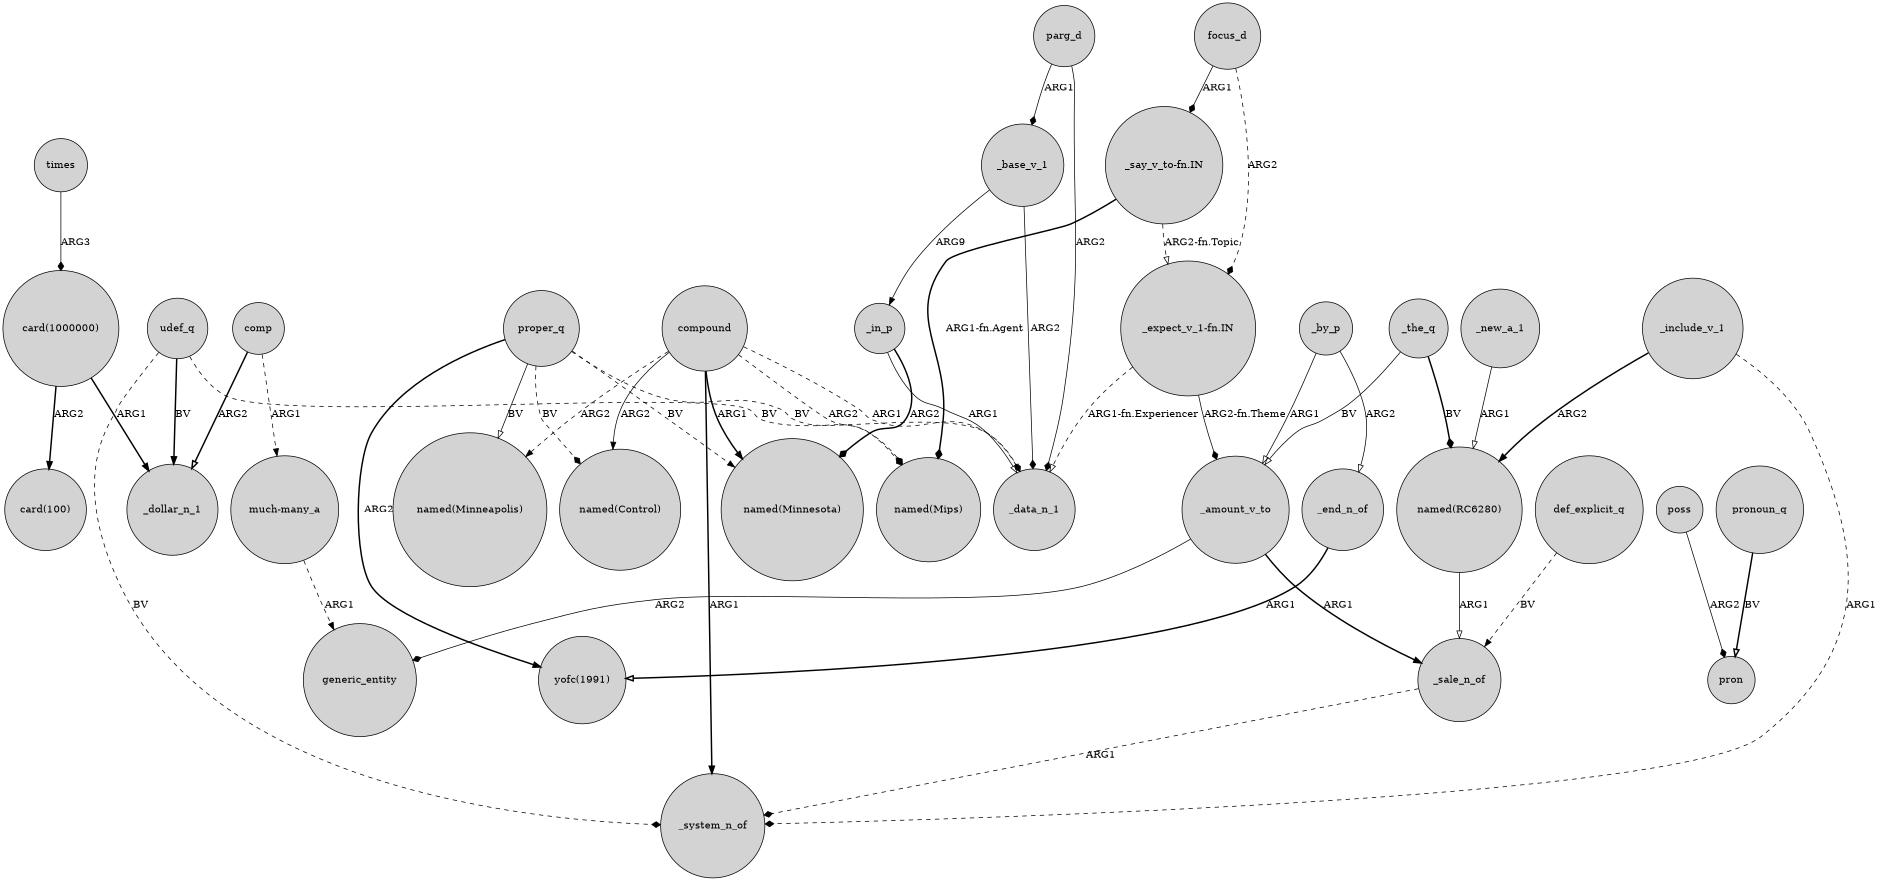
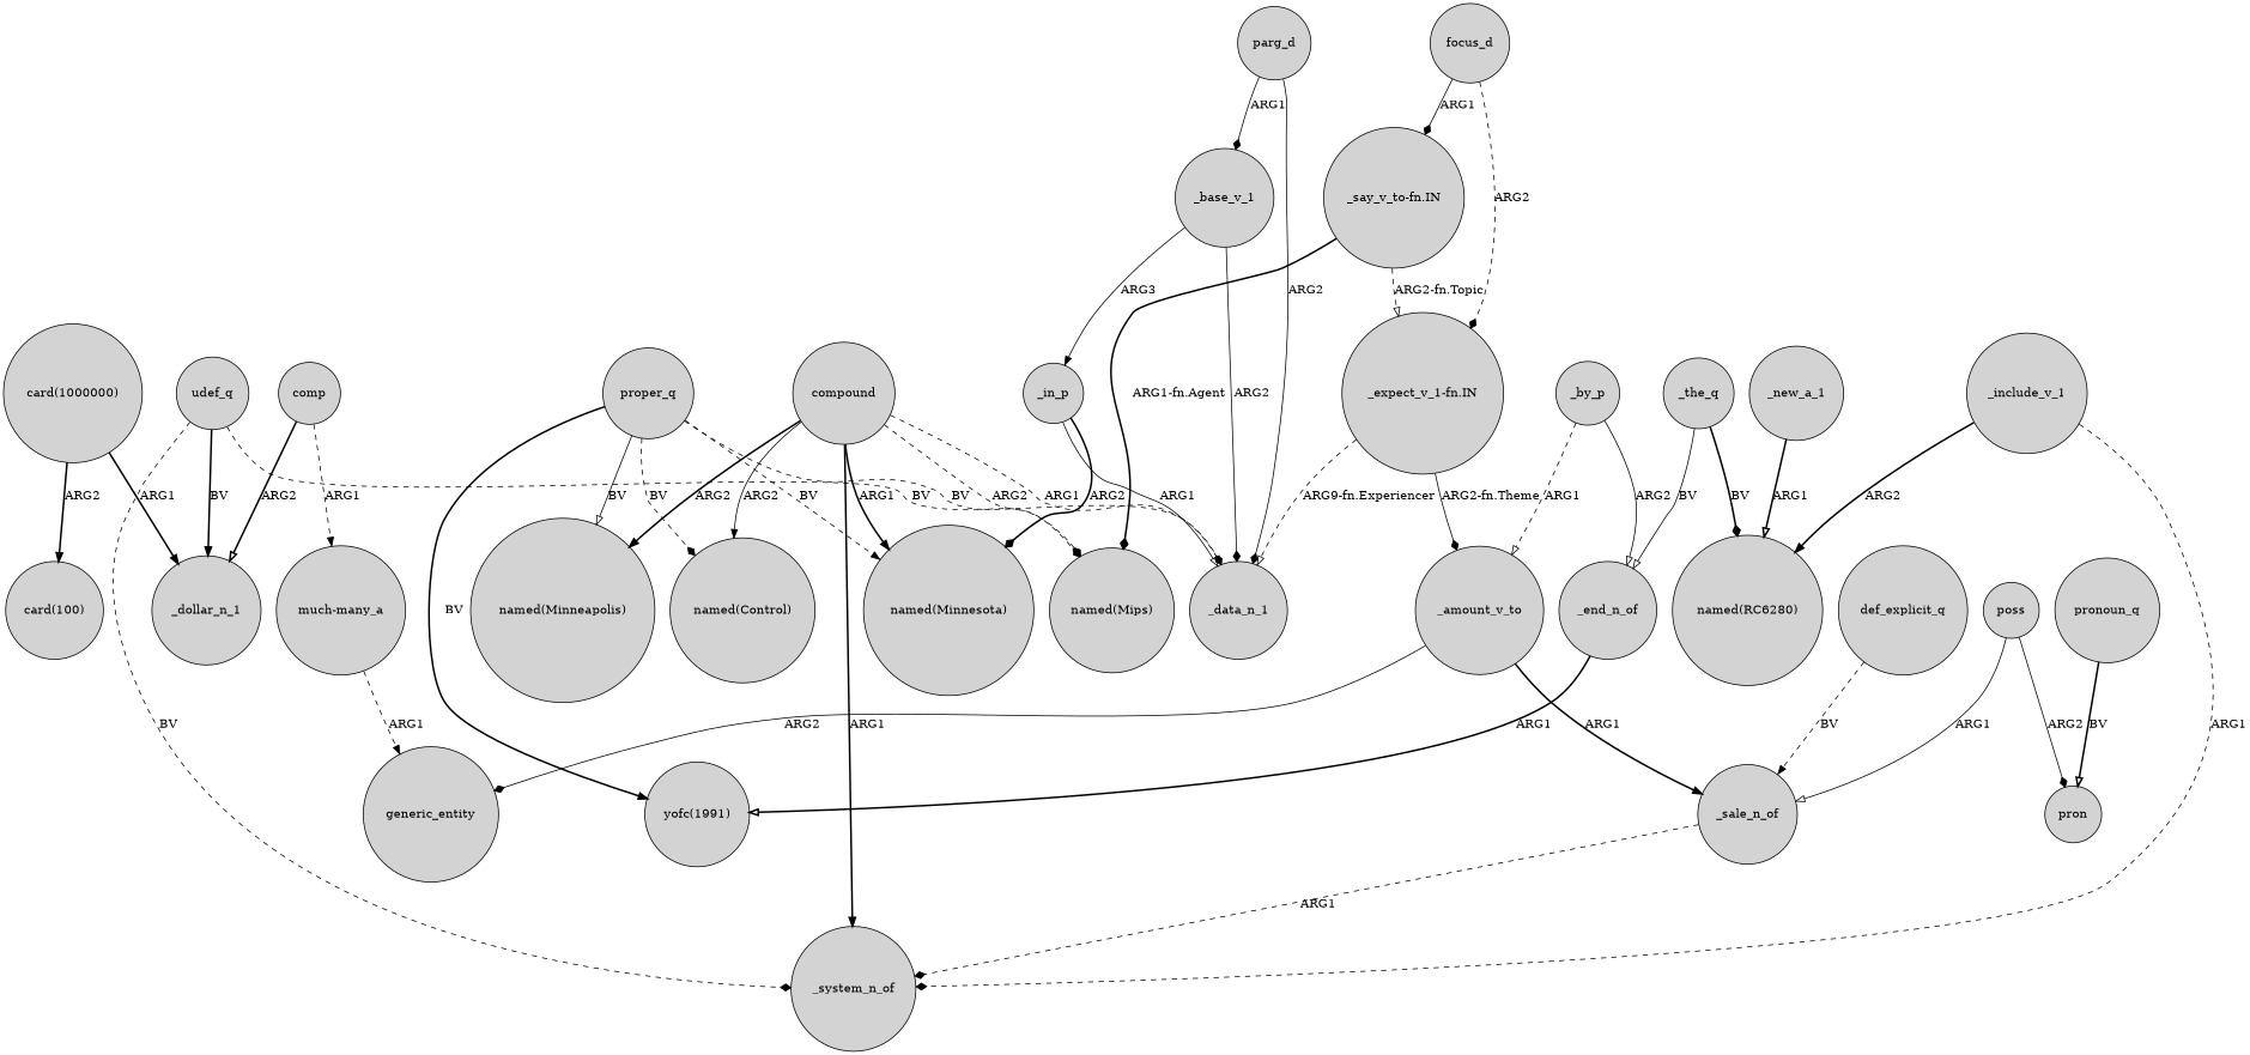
  digraph {
    fontname="DejaVu Serif"
    node [fontname="DejaVu Serif" shape=circle style=filled]
    edge [arrowhead=diamond fontname="DejaVu Serif" style=dashed]
    "_say_v_to-fn.IN"
    "named(Mips)"
    "_expect_v_1-fn.IN"
    _data_n_1
    _amount_v_to
    "card(1000000)"
    _dollar_n_1
    "card(100)"
    generic_entity
    _sale_n_of
    _the_q
    "named(RC6280)"
    _end_n_of
    "yofc(1991)"
    compound
    "named(Minnesota)"
    _system_n_of
    "named(Control)"
    "named(Minneapolis)"
    udef_q
-   times
    poss
    pron
    focus_d
    _in_p
    "much-many_a"
    proper_q
    _new_a_1
    _base_v_1
    _by_p
    def_explicit_q
    pronoun_q
    comp
    _include_v_1
    parg_d
    "_say_v_to-fn.IN" -> "named(Mips)" [label="ARG1-fn.Agent" style=bold]
    "_say_v_to-fn.IN" -> "_expect_v_1-fn.IN" [arrowhead=onormal label="ARG2-fn.Topic"]
-   "_expect_v_1-fn.IN" -> _data_n_1 [arrowhead=onormal label="ARG1-fn.Experiencer"]
+   "_expect_v_1-fn.IN" -> _data_n_1 [arrowhead=onormal label="ARG9-fn.Experiencer"]
    "_expect_v_1-fn.IN" -> _amount_v_to [label="ARG2-fn.Theme" style=solid]
    _amount_v_to -> generic_entity [label=ARG2 style=solid]
    _amount_v_to -> _sale_n_of [arrowhead=normal label=ARG1 style=bold]
    "card(1000000)" -> _dollar_n_1 [arrowhead=normal label=ARG1 style=bold]
    "card(1000000)" -> "card(100)" [arrowhead=normal label=ARG2 style=bold]
    _sale_n_of -> _system_n_of [label=ARG1]
    _the_q -> "named(RC6280)" [label=BV style=bold]
-   _the_q -> _amount_v_to [arrowhead=onormal label=BV style=solid]
+   _the_q -> _end_n_of [arrowhead=onormal label=BV style=solid]
    _end_n_of -> "yofc(1991)" [arrowhead=onormal label=ARG1 style=bold]
    compound -> "named(Mips)" [label=ARG2]
    compound -> _data_n_1 [arrowhead=onormal label=ARG1]
    compound -> "named(Minnesota)" [arrowhead=normal label=ARG1 style=bold]
    compound -> _system_n_of [arrowhead=normal label=ARG1 style=bold]
    compound -> "named(Control)" [arrowhead=normal label=ARG2 style=solid]
-   compound -> "named(Minneapolis)" [arrowhead=normal label=ARG2]
+   compound -> "named(Minneapolis)" [arrowhead=normal label=ARG2 style=bold]
    udef_q -> _data_n_1 [label=BV]
    udef_q -> _dollar_n_1 [arrowhead=normal label=BV style=bold]
    udef_q -> _system_n_of [label=BV]
-   times -> "card(1000000)" [label=ARG3 style=solid]
-   "named(RC6280)" -> _sale_n_of [arrowhead=onormal label=ARG1 style=solid]
+   poss -> _sale_n_of [arrowhead=onormal label=ARG1 style=solid]
    poss -> pron [label=ARG2 style=solid]
    focus_d -> "_say_v_to-fn.IN" [label=ARG1 style=solid]
    focus_d -> "_expect_v_1-fn.IN" [label=ARG2]
    _in_p -> _data_n_1 [arrowhead=onormal label=ARG1 style=solid]
    _in_p -> "named(Minnesota)" [label=ARG2 style=bold]
    "much-many_a" -> generic_entity [arrowhead=normal label=ARG1]
    proper_q -> "named(Mips)" [label=BV]
-   proper_q -> "yofc(1991)" [arrowhead=normal label=ARG2 style=bold]
+   proper_q -> "yofc(1991)" [arrowhead=normal label=BV style=bold]
    proper_q -> "named(Minnesota)" [arrowhead=normal label=BV]
    proper_q -> "named(Control)" [label=BV]
    proper_q -> "named(Minneapolis)" [arrowhead=onormal label=BV style=solid]
-   _new_a_1 -> "named(RC6280)" [arrowhead=onormal label=ARG1 style=solid]
+   _new_a_1 -> "named(RC6280)" [arrowhead=onormal label=ARG1 style=bold]
    _base_v_1 -> _data_n_1 [label=ARG2 style=solid]
-   _base_v_1 -> _in_p [arrowhead=normal label=ARG9 style=solid]
-   _by_p -> _amount_v_to [arrowhead=onormal label=ARG1 style=solid]
+   _base_v_1 -> _in_p [arrowhead=normal label=ARG3 style=solid]
+   _by_p -> _amount_v_to [arrowhead=onormal label=ARG1]
    _by_p -> _end_n_of [arrowhead=onormal label=ARG2 style=solid]
    def_explicit_q -> _sale_n_of [arrowhead=normal label=BV]
    pronoun_q -> pron [arrowhead=onormal label=BV style=bold]
    comp -> _dollar_n_1 [arrowhead=onormal label=ARG2 style=bold]
    comp -> "much-many_a" [arrowhead=normal label=ARG1]
    _include_v_1 -> "named(RC6280)" [arrowhead=normal label=ARG2 style=bold]
    _include_v_1 -> _system_n_of [label=ARG1]
    parg_d -> _data_n_1 [label=ARG2 style=solid]
    parg_d -> _base_v_1 [label=ARG1 style=solid]
  }
